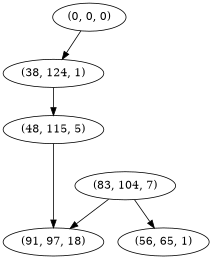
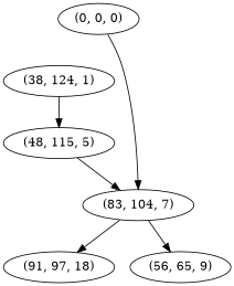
  digraph {
    "(0, 0, 0)"
    "(38, 124, 1)"
    "(48, 115, 5)"
    "(83, 104, 7)"
-   "(56, 65, 9)" [label="(56, 65, 1)"]
+   "(56, 65, 9)"
    n6 [label="(91, 97, 18)"]
-   "(0, 0, 0)" -> "(38, 124, 1)"
+   "(0, 0, 0)" -> "(83, 104, 7)"
    "(38, 124, 1)" -> "(48, 115, 5)"
-   "(48, 115, 5)" -> n6
+   "(48, 115, 5)" -> "(83, 104, 7)"
    "(83, 104, 7)" -> "(56, 65, 9)"
    "(83, 104, 7)" -> n6
  }
